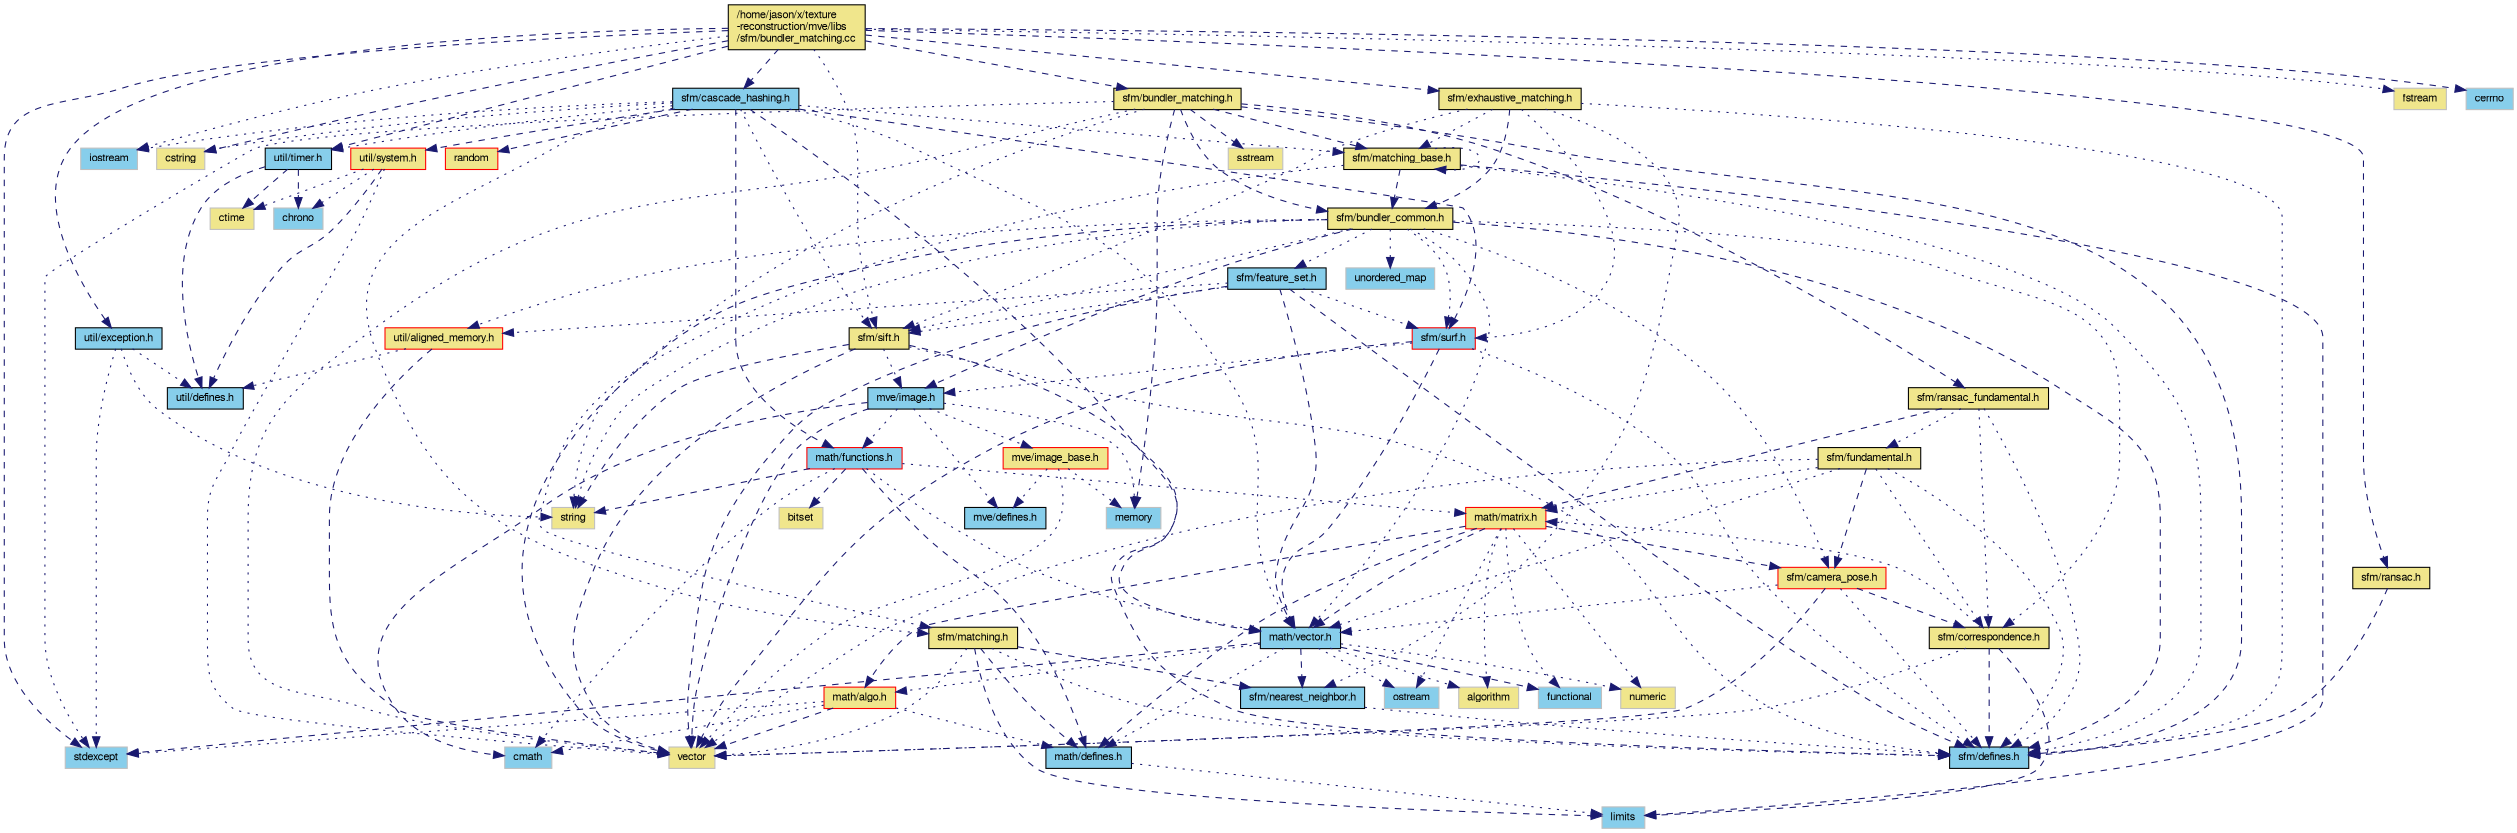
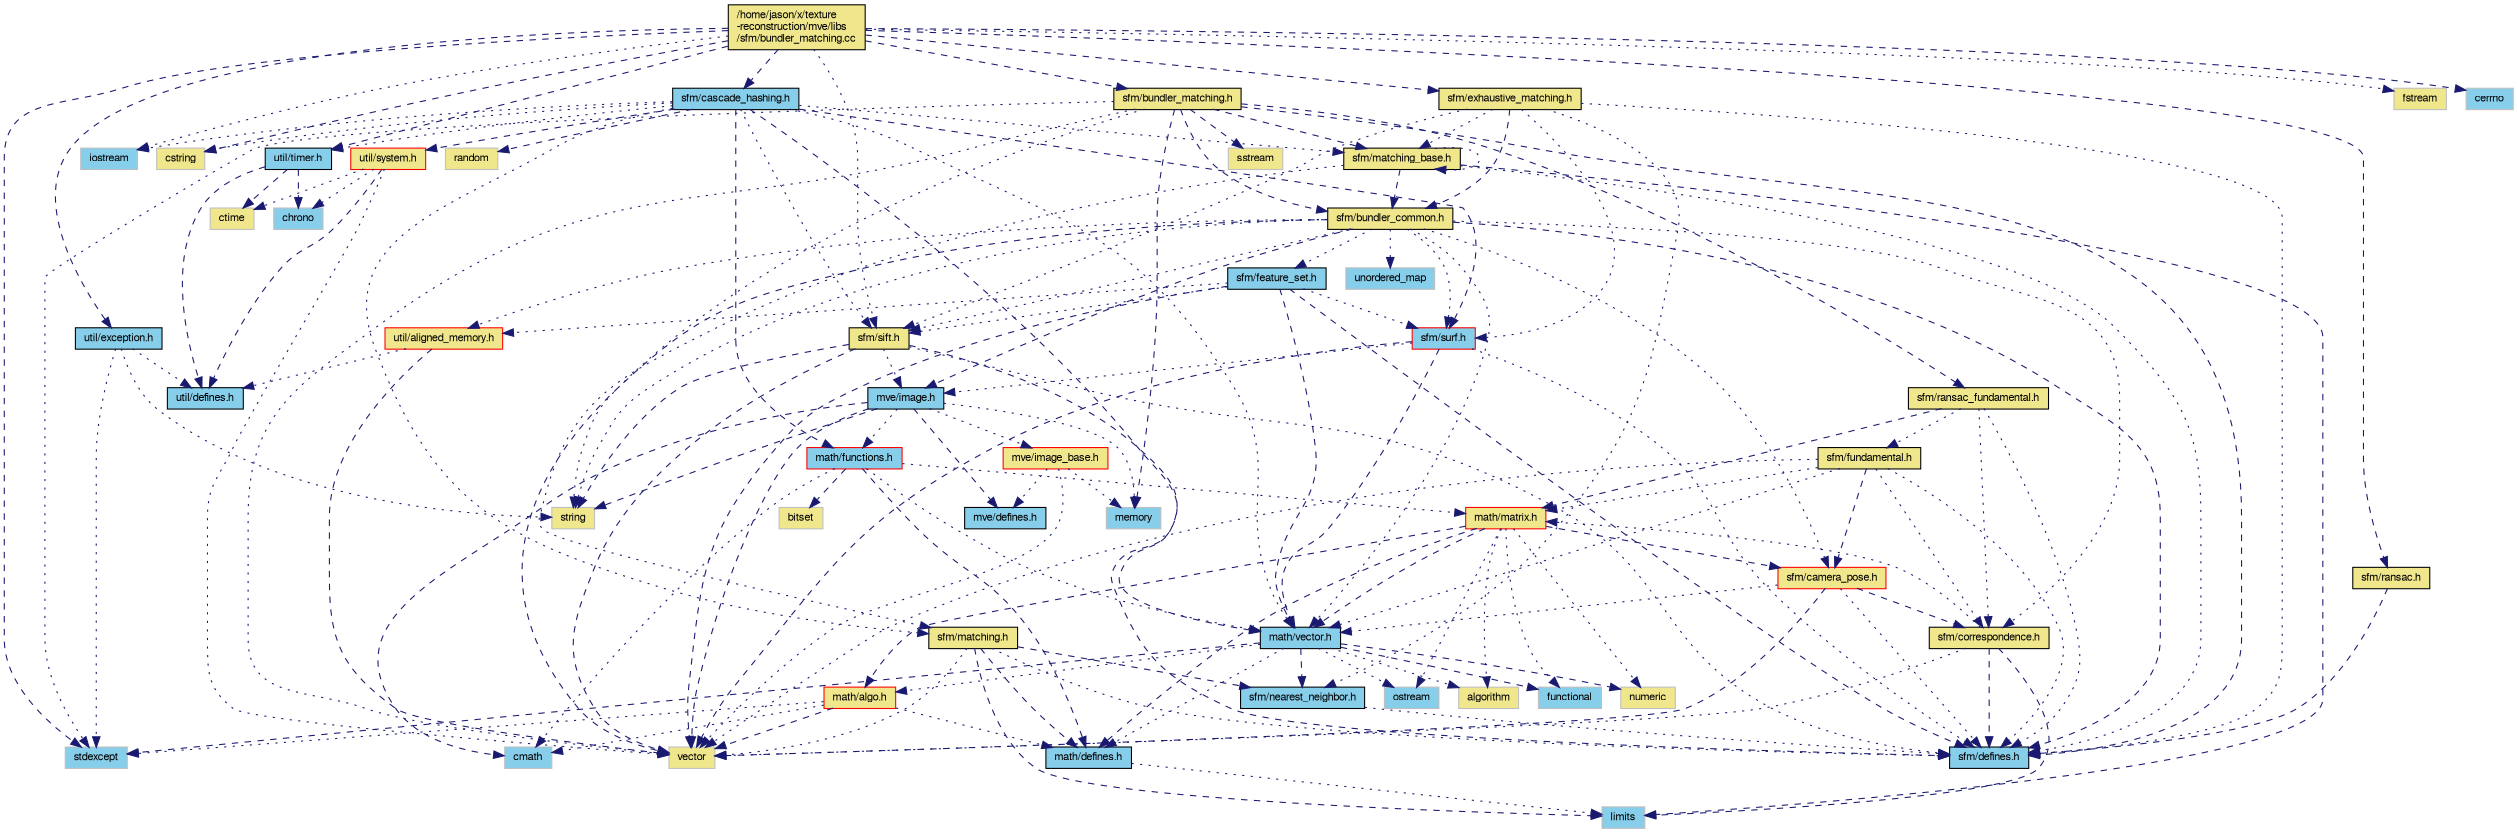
  digraph {
    node [color=black fillcolor=khaki fontname=FreeSans fontsize=10 shape=record style=filled]
    edge [color=midnightblue fontname=FreeSans fontsize=10 labelfontname=FreeSans labelfontsize=10 style=dotted]
    n1 [fontcolor=black height=0.2 label="/home/jason/x/texture\l-reconstruction/mve/libs\l/sfm/bundler_matching.cc" width=0.4]
    n2 [color=grey75 fillcolor=skyblue height=0.2 label=iostream width=0.4]
    n3 [color=grey75 height=0.2 label=fstream width=0.4]
    n4 [color=grey75 height=0.2 label=cstring width=0.4]
    n5 [color=grey75 fillcolor=skyblue height=0.2 label=cerrno width=0.4]
    n6 [color=grey75 fillcolor=skyblue height=0.2 label=stdexcept width=0.4]
    n7 [fillcolor=skyblue height=0.2 label="util/exception.h" width=0.4]
    n8 [fillcolor=skyblue height=0.2 label="util/timer.h" width=0.4]
    n9 [height=0.2 label="sfm/sift.h" width=0.4]
    n10 [height=0.2 label="sfm/ransac.h" width=0.4]
    n11 [height=0.2 label="sfm/bundler_matching.h" width=0.4]
    n12 [fillcolor=skyblue height=0.2 label="sfm/cascade_hashing.h" width=0.4]
    n13 [height=0.2 label="sfm/exhaustive_matching.h" width=0.4]
    n14 [color=grey75 height=0.2 label=string width=0.4]
    n15 [fillcolor=skyblue height=0.2 label="util/defines.h" width=0.4]
    n16 [color=grey75 fillcolor=skyblue height=0.2 label=chrono width=0.4]
    n17 [color=grey75 height=0.2 label=ctime width=0.4]
    n18 [color=grey75 height=0.2 label=vector width=0.4]
    n19 [fillcolor=skyblue height=0.2 label="math/vector.h" width=0.4]
    n20 [fillcolor=skyblue height=0.2 label="mve/image.h" width=0.4]
    n21 [fillcolor=skyblue height=0.2 label="sfm/defines.h" width=0.4]
    n22 [color=grey75 fillcolor=skyblue height=0.2 label=memory width=0.4]
    n23 [color=grey75 height=0.2 label=sstream width=0.4]
    n24 [height=0.2 label="sfm/ransac_fundamental.h" width=0.4]
    n25 [height=0.2 label="sfm/bundler_common.h" width=0.4]
    n26 [height=0.2 label="sfm/matching_base.h" width=0.4]
    n27 [color=red fillcolor=skyblue height=0.2 label="math/functions.h" width=0.4]
    n28 [color=red fillcolor=skyblue height=0.2 label="sfm/surf.h" width=0.4]
    n29 [height=0.2 label="sfm/matching.h" width=0.4]
-   n30 [color=red height=0.2 label=random width=0.4]
+   n30 [color=grey75 height=0.2 label=random width=0.4]
    n31 [color=red height=0.2 label="util/system.h" width=0.4]
    n32 [fillcolor=skyblue height=0.2 label="sfm/nearest_neighbor.h" width=0.4]
    n33 [color=grey75 height=0.2 label=algorithm width=0.4]
    n34 [color=grey75 fillcolor=skyblue height=0.2 label=functional width=0.4]
    n35 [color=grey75 height=0.2 label=numeric width=0.4]
    n36 [color=grey75 fillcolor=skyblue height=0.2 label=ostream width=0.4]
    n37 [fillcolor=skyblue height=0.2 label="math/defines.h" width=0.4]
    n38 [color=red height=0.2 label="math/algo.h" width=0.4]
    n39 [color=grey75 fillcolor=skyblue height=0.2 label=cmath width=0.4]
    n40 [fillcolor=skyblue height=0.2 label="mve/defines.h" width=0.4]
    n41 [color=red height=0.2 label="mve/image_base.h" width=0.4]
    n42 [color=grey75 fillcolor=skyblue height=0.2 label=limits width=0.4]
    n43 [color=grey75 height=0.2 label=bitset width=0.4]
    n44 [color=red height=0.2 label="math/matrix.h" width=0.4]
    n45 [color=red height=0.2 label="sfm/camera_pose.h" width=0.4]
    n46 [height=0.2 label="sfm/correspondence.h" width=0.4]
    n47 [height=0.2 label="sfm/fundamental.h" width=0.4]
    n48 [color=grey75 fillcolor=skyblue height=0.2 label=unordered_map width=0.4]
    n49 [color=red height=0.2 label="util/aligned_memory.h" width=0.4]
    n50 [fillcolor=skyblue height=0.2 label="sfm/feature_set.h" width=0.4]
    n1 -> n2
    n1 -> n3
    n1 -> n4 [style=dashed]
    n1 -> n5 [style=dashed]
    n1 -> n6 [style=dashed]
    n1 -> n7 [style=dashed]
    n1 -> n8 [style=dashed]
    n1 -> n9
    n1 -> n10 [style=dashed]
    n1 -> n11 [style=dashed]
    n1 -> n12 [style=dashed]
    n1 -> n13 [style=dashed]
    n7 -> n6
    n7 -> n14
    n7 -> n15
    n8 -> n15 [style=dashed]
    n8 -> n16 [style=dashed]
    n8 -> n17 [style=dashed]
    n9 -> n14 [style=dashed]
    n9 -> n18 [style=dashed]
    n9 -> n19 [style=dashed]
    n9 -> n20
    n9 -> n21
    n10 -> n21 [style=dashed]
    n11 -> n6
    n11 -> n14
    n11 -> n18
    n11 -> n21 [style=dashed]
    n11 -> n22 [style=dashed]
    n11 -> n23 [style=dashed]
    n11 -> n24 [style=dashed]
    n11 -> n25 [style=dashed]
    n11 -> n26 [style=dashed]
    n12 -> n2
    n12 -> n4
    n12 -> n8
    n12 -> n9
    n12 -> n19
    n12 -> n21 [style=dashed]
    n12 -> n26
    n12 -> n27 [style=dashed]
    n12 -> n28 [style=dashed]
    n12 -> n29
    n12 -> n30 [style=dashed]
    n12 -> n31 [style=dashed]
    n13 -> n9
    n13 -> n21
    n13 -> n25 [style=dashed]
    n13 -> n26
    n13 -> n28
    n13 -> n32
    n19 -> n6 [style=dashed]
    n19 -> n32 [style=dashed]
    n19 -> n33
    n19 -> n34 [style=dashed]
-   n19 -> n35
+   n19 -> n35 [style=dashed]
    n19 -> n36
    n19 -> n37
    n19 -> n38
-   n27 -> n14 [style=dashed]
+   n20 -> n14 [style=dashed]
    n20 -> n18 [style=dashed]
    n20 -> n22
    n20 -> n27
    n20 -> n39 [style=dashed]
-   n20 -> n40
+   n20 -> n40 [style=dashed]
    n20 -> n41
    n24 -> n21
    n24 -> n44 [style=dashed]
    n24 -> n46
    n24 -> n47
    n25 -> n9
    n25 -> n14
    n25 -> n18 [style=dashed]
    n25 -> n19
    n25 -> n20 [style=dashed]
    n25 -> n21 [style=dashed]
    n25 -> n28
    n25 -> n45
    n25 -> n46
    n25 -> n48
    n25 -> n49
    n25 -> n50
    n26 -> n21
    n26 -> n25 [style=dashed]
    n26 -> n26
    n26 -> n29
    n26 -> n42 [style=dashed]
    n27 -> n19
    n27 -> n37 [style=dashed]
    n27 -> n39
    n27 -> n43 [style=dashed]
    n27 -> n44
    n28 -> n18 [style=dashed]
    n28 -> n19 [style=dashed]
    n28 -> n20
    n28 -> n21
    n29 -> n18
    n29 -> n21
    n29 -> n32 [style=dashed]
    n29 -> n37 [style=dashed]
    n29 -> n42 [style=dashed]
    n31 -> n15 [style=dashed]
    n31 -> n16
    n31 -> n17
    n31 -> n18
    n32 -> n21
    n37 -> n42
    n38 -> n6
    n38 -> n18 [style=dashed]
    n38 -> n37
    n38 -> n39
    n41 -> n18
    n41 -> n22
    n41 -> n40
    n44 -> n19 [style=dashed]
    n44 -> n33
    n44 -> n34
    n44 -> n35
    n44 -> n36
    n44 -> n37 [style=dashed]
    n44 -> n38 [style=dashed]
    n44 -> n45 [style=dashed]
    n45 -> n18 [style=dashed]
    n45 -> n19
    n45 -> n21
    n45 -> n46 [style=dashed]
    n46 -> n18
    n46 -> n21 [style=dashed]
    n46 -> n42 [style=dashed]
    n46 -> n44
    n47 -> n18
    n47 -> n19
    n47 -> n21
    n47 -> n44
    n47 -> n45 [style=dashed]
    n47 -> n46
    n49 -> n15
    n49 -> n18 [style=dashed]
    n50 -> n9
    n50 -> n18 [style=dashed]
    n50 -> n19 [style=dashed]
    n50 -> n21 [style=dashed]
    n50 -> n28
    n50 -> n49
  }
